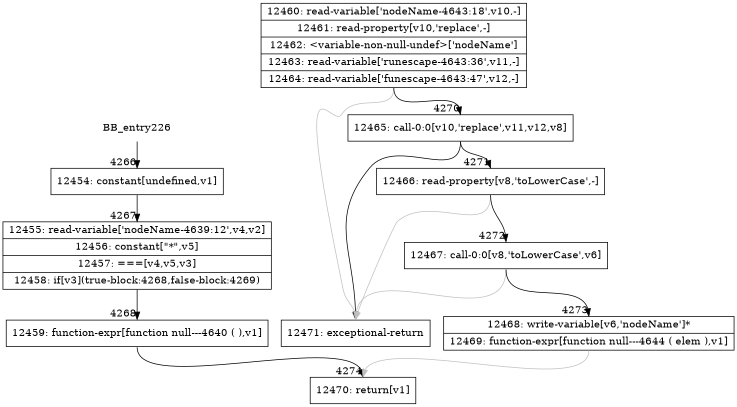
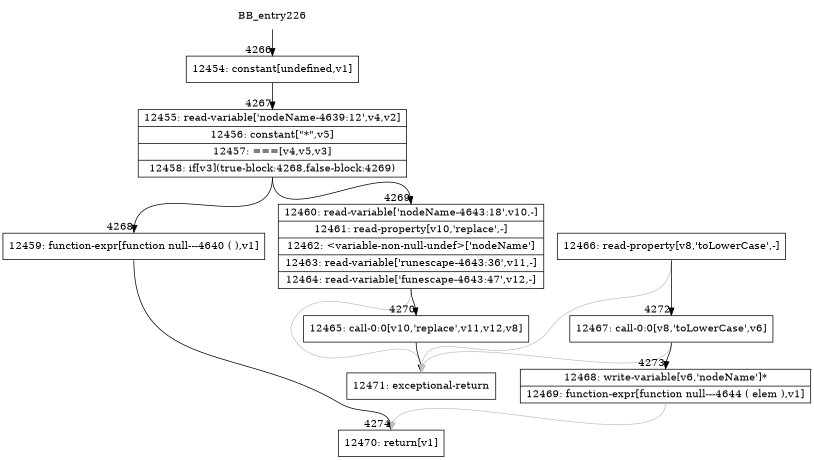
  digraph {
    rankdir=TD
    node [shape=record]
    edge [headport=n tailport=s]
    n1 [label=BB_entry226 shape=none]
    n2 [label="{12454: constant[undefined,v1]}"]
    n3 [label="{12455: read-variable['nodeName-4639:12',v4,v2]|12456: constant[\"*\",v5]|12457: ===[v4,v5,v3]|12458: if[v3](true-block:4268,false-block:4269)}"]
    n4 [label="{12459: function-expr[function null---4640 ( ),v1]}"]
    n5 [label="{12460: read-variable['nodeName-4643:18',v10,-]|12461: read-property[v10,'replace',-]|12462: \<variable-non-null-undef\>['nodeName']|12463: read-variable['runescape-4643:36',v11,-]|12464: read-variable['funescape-4643:47',v12,-]}"]
    n6 [label="{12470: return[v1]}"]
    n7 [label="{12471: exceptional-return}"]
    n8 [label="{12465: call-0:0[v10,'replace',v11,v12,v8]}"]
    n9 [label="{12466: read-property[v8,'toLowerCase',-]}"]
    n10 [label="{12467: call-0:0[v8,'toLowerCase',v6]}"]
    n11 [label="{12468: write-variable[v6,'nodeName']*|12469: function-expr[function null---4644 ( elem ),v1]}"]
    n1 -> n2 [headlabel="    4266"]
    n2 -> n3 [headlabel="      4267"]
    n3 -> n4 [headlabel="      4268"]
+   n3 -> n5 [headlabel="      4269"]
    n4 -> n6 [headlabel="      4274"]
    n5 -> n7 [color=gray]
    n5 -> n8 [headlabel="      4270"]
    n8 -> n7 [color=black]
-   n8 -> n9 [headlabel="      4271"]
    n9 -> n7 [color=gray]
    n9 -> n10 [headlabel="      4272"]
    n10 -> n7 [color=gray]
    n10 -> n11 [headlabel="      4273"]
    n11 -> n6 [color=gray]
  }
